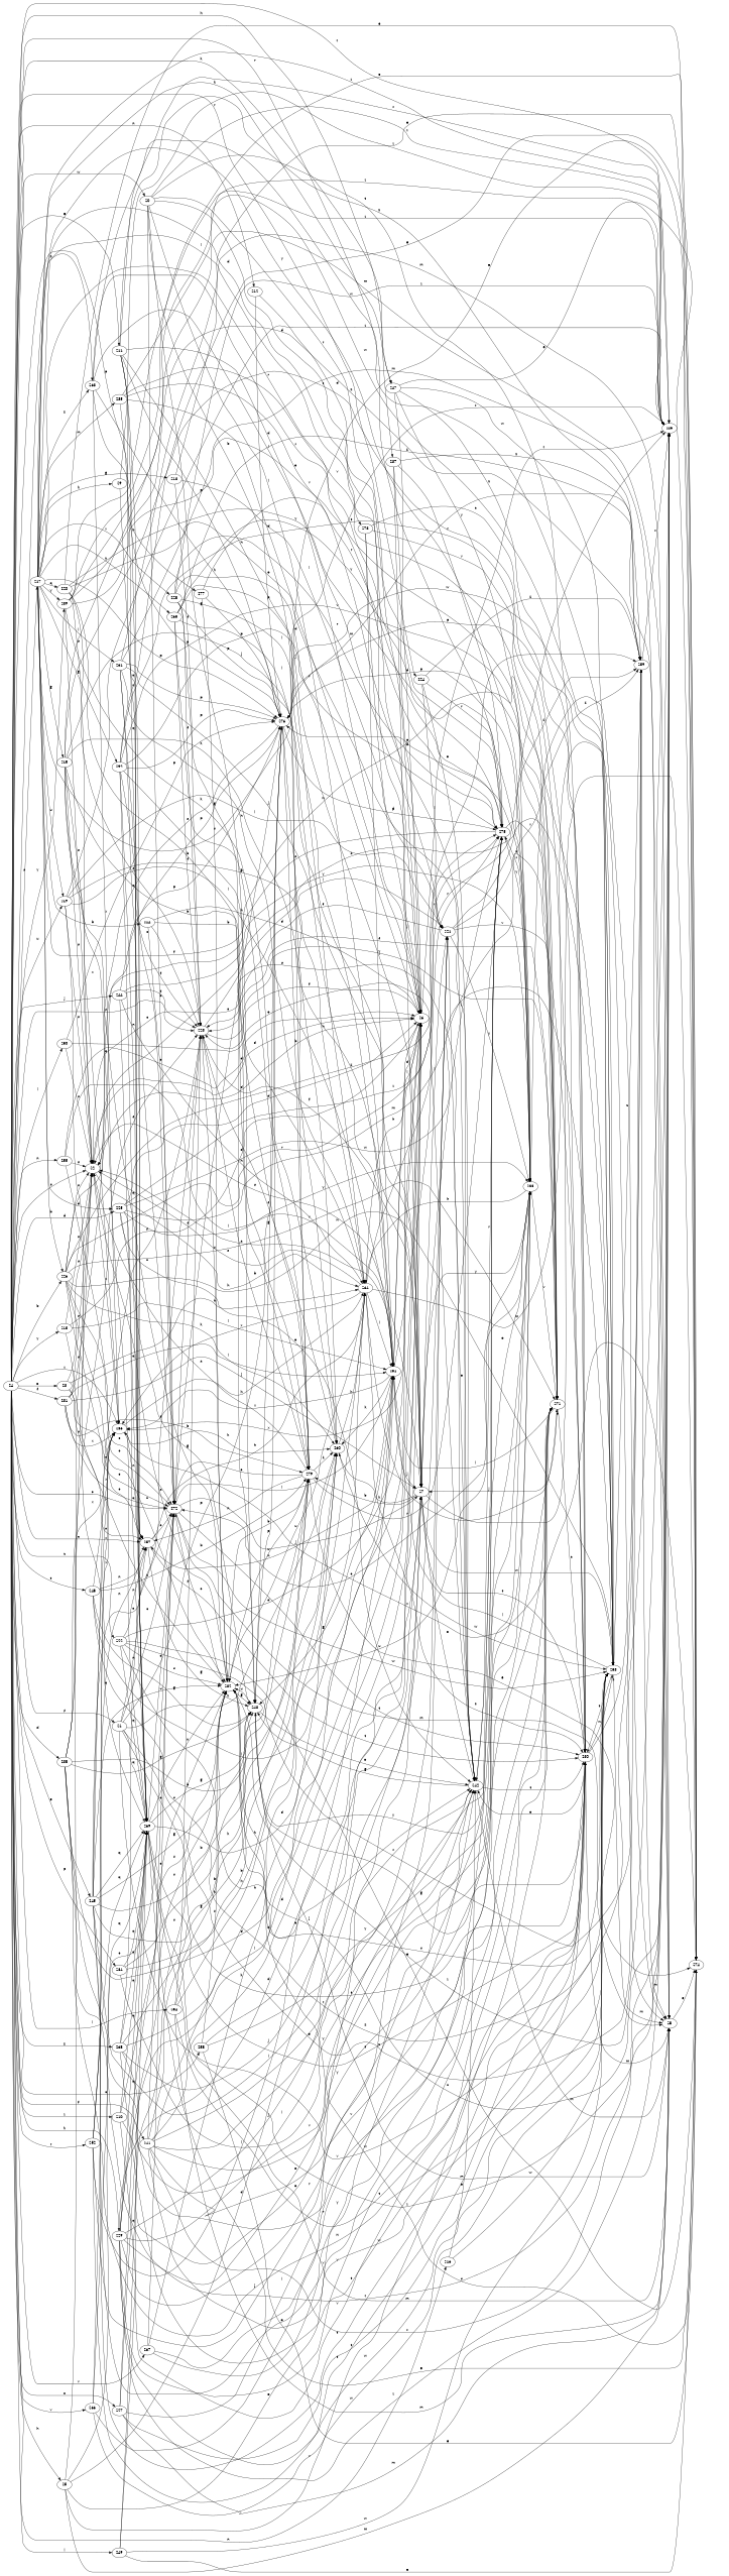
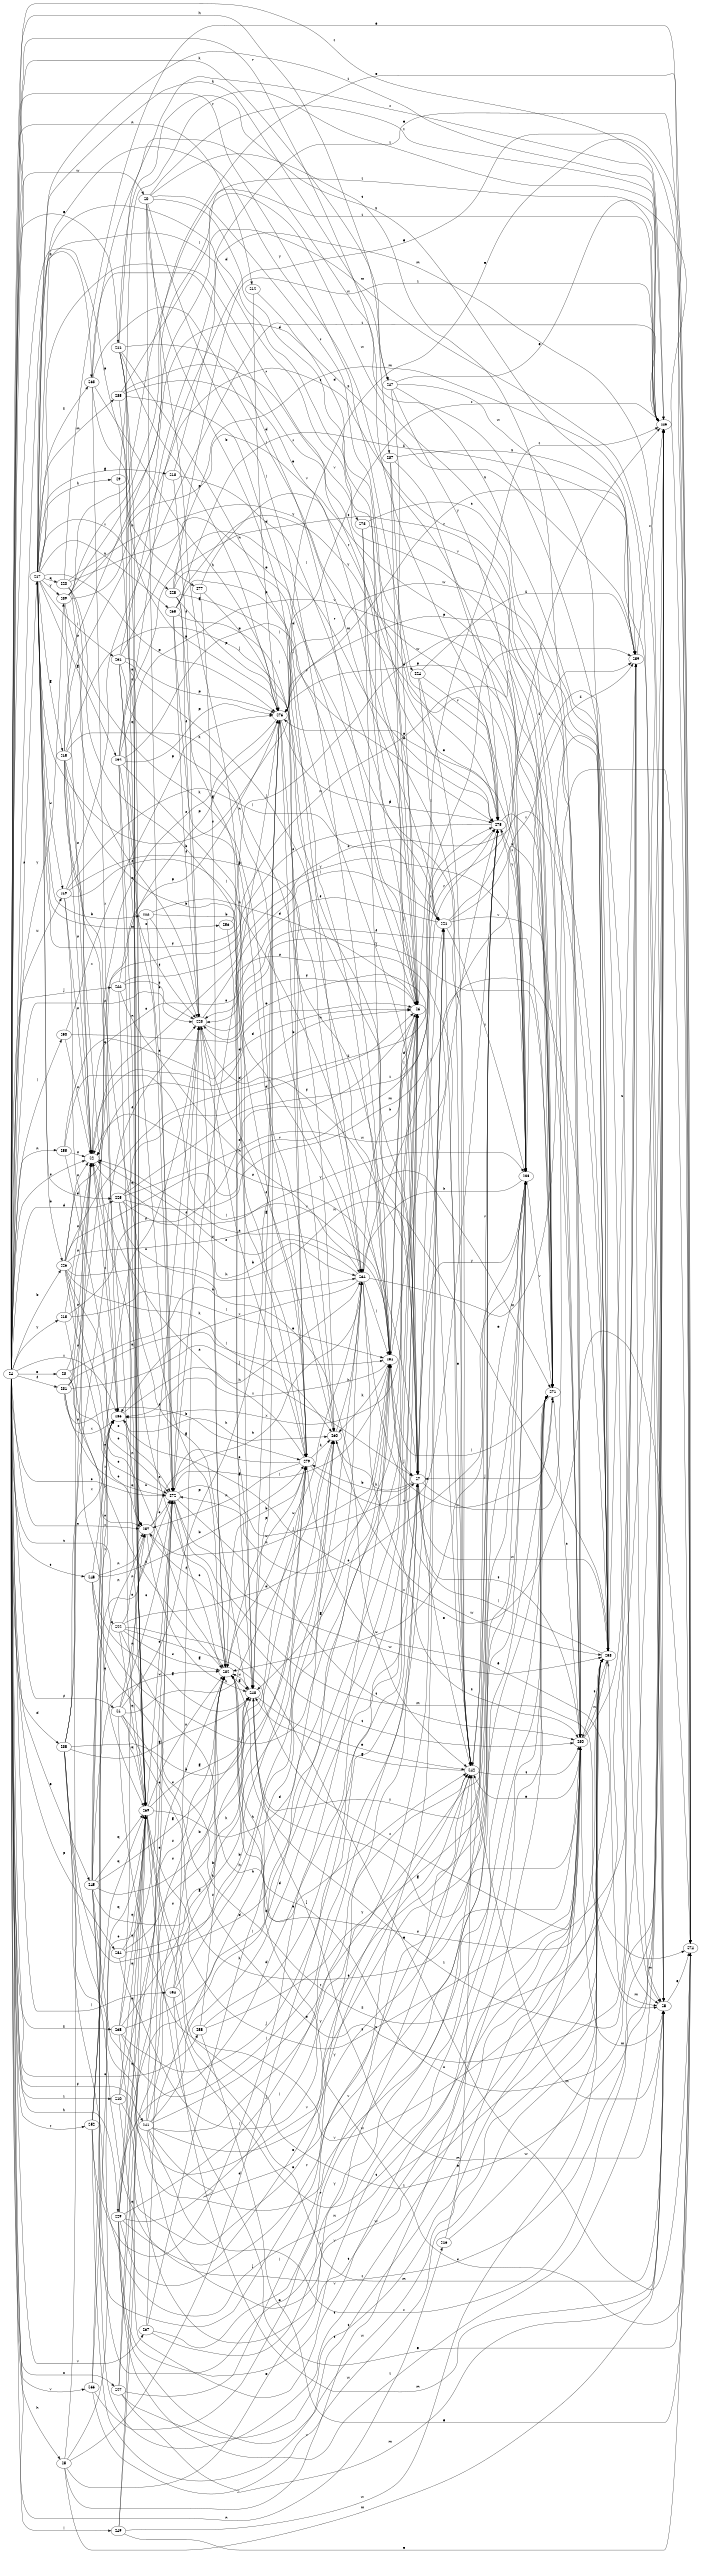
  strict digraph {
    fontname=Lato
    rankdir=LR
    node [fontname=Lato]
    edge [fontname=Lato]
    S4
    S17
    S2
    S26
    S58
    S27
    S72
    S38
    S25
    S11
    S45
    S31
    S1
    S41
    S23
    S5
    S37
    S49
    S50
    S44
    S29
    S47
    S54
    S12
    S55
    S16
    S57
    S3
    S34
    S77
    S24
    S52
    S75
    S10
    S46
    S22
    S48
    S19
    S67
    S66
    S0
    S36
    S15
    S39
    S68
    S63
    S6
    S13
    n49 [label=S92]
    S18
    S9
    S61
    S73
+   S56
    S35
    S8
    S76
    S20
    S65
    S14
    S28
    S53
    S33
    S64
    S60
    S32
    S71
    S59
    S74
    S7
    S21
    S69
    S30
    S51
    n75 [label=S79]
    S43
    S42
    S4 -> S17 [label=a]
    S4 -> S2 [label=a]
    S4 -> S26 [label=b]
    S4 -> S58 [label=c]
    S4 -> S27 [label=c]
    S4 -> S72 [label=c]
    S4 -> S38 [label=d]
    S4 -> S25 [label=d]
    S4 -> S11 [label=e]
    S4 -> S45 [label=e]
    S4 -> S31 [label=f]
    S4 -> S1 [label=f]
    S4 -> S41 [label=f]
    S4 -> S23 [label=f]
    S4 -> S5 [label=h]
    S4 -> S37 [label=h]
    S4 -> S49 [label=i]
    S4 -> S50 [label=i]
    S4 -> S44 [label=j]
    S4 -> S29 [label=k]
    S4 -> S47 [label=k]
    S4 -> S54 [label=l]
    S4 -> S12 [label=n]
    S4 -> S55 [label=n]
    S4 -> S16 [label=n]
    S4 -> S57 [label=n]
    S4 -> S3 [label=o]
    S4 -> S34 [label=p]
    S4 -> S77 [label=p]
    S4 -> S24 [label=r]
    S4 -> S52 [label=r]
    S4 -> S75 [label=r]
    S4 -> S10 [label=s]
    S4 -> S46 [label=s]
    S4 -> S22 [label=t]
    S4 -> S48 [label=t]
    S4 -> S19 [label=u]
    S4 -> S67 [label=v]
    S4 -> S66 [label=v]
    S4 -> S0 [label=w]
    S4 -> S36 [label=x]
    S4 -> S15 [label=y]
    S4 -> S39 [label=y]
    S4 -> S68 [label=z]
    S4 -> S63 [label=z]
    S17 -> S26 [label=b]
    S17 -> S25 [label=d]
    S17 -> S47 [label=k]
    S17 -> S75 [label=r]
    S17 -> S46 [label=s]
    S17 -> S19 [label=u]
    S17 -> S39 [label=y]
    S17 -> S63 [label=z]
    S17 -> S6 [label=d]
    S17 -> S13 [label=g]
    S17 -> n49 [label=g]
    S17 -> S18 [label=g]
    S17 -> S9 [label=k]
    S17 -> S61 [label=l]
    S17 -> S73 [label=l]
+   S17 -> S56 [label=m]
    S17 -> S35 [label=m]
    S17 -> S8 [label=m]
    S17 -> S76 [label=p]
    S17 -> S20 [label=q]
    S17 -> S65 [label=t]
    S17 -> S14 [label=b]
    S17 -> S28 [label=v]
    S17 -> S53 [label=w]
    S17 -> S33 [label=y]
    S2 -> S36 [label=x]
    S2 -> S6 [label=d]
    S2 -> S64 [label=h]
    S26 -> S2 [label=a]
    S26 -> S72 [label=c]
    S26 -> S57 [label=n]
    S26 -> S75 [label=r]
    S26 -> S6 [label=d]
    S26 -> S53 [label=w]
    S26 -> S60 [label=k]
    S26 -> S32 [label=u]
    S26 -> S71 [label=v]
    S26 -> S59 [label=z]
    S58 -> S33 [label=y]
    S58 -> S32 [label=u]
    S58 -> S74 [label=e]
    S58 -> S7 [label=j]
    S27 -> S8 [label=m]
    S27 -> S32 [label=u]
    S27 -> S21 [label=l]
    S27 -> S69 [label=q]
    S27 -> S30 [label=t]
    S72 -> S23 [label=f]
    S72 -> S8 [label=m]
    S72 -> S53 [label=w]
    S72 -> S7 [label=j]
    S72 -> S30 [label=t]
    S72 -> S51 [label=i]
    S38 -> S2 [label=a]
    S38 -> S23 [label=f]
    S38 -> S46 [label=s]
    S38 -> S36 [label=x]
    S38 -> S6 [label=d]
    S38 -> S53 [label=w]
    S38 -> S71 [label=v]
    S38 -> n75 [label=b]
    S38 -> S43 [label=g]
    S25 -> S46 [label=s]
    S25 -> S6 [label=d]
    S25 -> S8 [label=m]
    S25 -> S53 [label=w]
    S25 -> S33 [label=y]
    S25 -> S69 [label=q]
    S25 -> S43 [label=g]
    S25 -> S42 [label=o]
    S11 -> S72 [label=c]
    S11 -> S57 [label=n]
    S11 -> S46 [label=s]
    S11 -> S6 [label=d]
    S11 -> S76 [label=p]
    S11 -> S64 [label=h]
    S11 -> S59 [label=z]
    S11 -> S69 [label=q]
    S45 -> S72 [label=c]
    S45 -> S23 [label=f]
    S45 -> S36 [label=x]
    S45 -> S60 [label=k]
    S45 -> S32 [label=u]
    S45 -> S71 [label=v]
    S45 -> S21 [label=l]
    S45 -> S69 [label=q]
    S45 -> S30 [label=t]
    S45 -> n75 [label=b]
    S45 -> S43 [label=g]
    S31 -> S2 [label=a]
    S31 -> S72 [label=c]
    S31 -> S36 [label=x]
    S31 -> S76 [label=p]
    S31 -> S7 [label=j]
    S31 -> S51 [label=i]
    S31 -> n75 [label=b]
    S1 -> S72 [label=c]
    S1 -> S23 [label=f]
    S1 -> S76 [label=p]
    S1 -> S53 [label=w]
    S1 -> S60 [label=k]
    S1 -> S59 [label=z]
    S1 -> S69 [label=q]
    S1 -> S30 [label=t]
    S41 -> S72 [label=c]
    S41 -> S75 [label=r]
    S41 -> S46 [label=s]
    S41 -> S6 [label=d]
    S41 -> S53 [label=w]
    S41 -> S33 [label=y]
    S41 -> S64 [label=h]
    S41 -> S71 [label=v]
    S41 -> S43 [label=g]
    S41 -> S42 [label=o]
    S23 -> S32 [label=u]
    S23 -> S71 [label=v]
    S23 -> S21 [label=l]
    S23 -> n75 [label=b]
    S5 -> S2 [label=a]
    S5 -> S72 [label=c]
    S5 -> S6 [label=d]
    S5 -> S8 [label=m]
    S5 -> S71 [label=v]
    S5 -> S42 [label=o]
    S37 -> S75 [label=r]
    S37 -> S6 [label=d]
    S37 -> S59 [label=z]
    S37 -> S7 [label=j]
    S49 -> S53 [label=w]
    S49 -> S32 [label=u]
    S49 -> S74 [label=e]
    S49 -> S69 [label=q]
    S50 -> S2 [label=a]
    S50 -> S76 [label=p]
    S50 -> S42 [label=o]
    S44 -> S23 [label=f]
    S44 -> S76 [label=p]
    S44 -> S33 [label=y]
    S44 -> S64 [label=h]
    S44 -> S69 [label=q]
    S29 -> S75 [label=r]
    S29 -> S46 [label=s]
    S29 -> S6 [label=d]
    S29 -> S53 [label=w]
    S29 -> S32 [label=u]
    S29 -> S71 [label=v]
    S29 -> S7 [label=j]
    S29 -> S21 [label=l]
    S29 -> S69 [label=q]
    S29 -> S51 [label=i]
    S29 -> S42 [label=o]
    S47 -> S6 [label=d]
    S47 -> S53 [label=w]
    S47 -> S33 [label=y]
    S47 -> S74 [label=e]
    S47 -> S30 [label=t]
    S54 -> S23 [label=f]
    S54 -> S8 [label=m]
    S54 -> S60 [label=k]
    S54 -> S30 [label=t]
    S54 -> n75 [label=b]
    S12 -> S6 [label=d]
    S12 -> S76 [label=p]
    S55 -> S2 [label=a]
    S55 -> S72 [label=c]
    S55 -> S6 [label=d]
    S55 -> S51 [label=i]
    S16 -> S53 [label=w]
    S16 -> S42 [label=o]
    S57 -> S72 [label=c]
    S57 -> S64 [label=h]
    S57 -> S30 [label=t]
    S57 -> S43 [label=g]
    S3 -> S2 [label=a]
    S3 -> S72 [label=c]
    S3 -> S57 [label=n]
    S3 -> S64 [label=h]
    S34 -> S33 [label=y]
    S34 -> S64 [label=h]
    S34 -> S60 [label=k]
    S34 -> S69 [label=q]
    S77 -> S75 [label=r]
    S77 -> S76 [label=p]
    S77 -> S32 [label=u]
    S24 -> S75 [label=r]
    S24 -> S59 [label=z]
    S24 -> S21 [label=l]
    S24 -> S42 [label=o]
    S52 -> S57 [label=n]
    S52 -> S36 [label=x]
    S52 -> S7 [label=j]
    S52 -> S69 [label=q]
    S52 -> S30 [label=t]
    S52 -> S51 [label=i]
    S75 -> S2 [label=a]
    S75 -> S33 [label=y]
    S75 -> S71 [label=v]
    S75 -> S7 [label=j]
    S10 -> S32 [label=u]
    S10 -> S71 [label=v]
    S10 -> S69 [label=q]
    S10 -> S42 [label=o]
    S46 -> S32 [label=u]
    S22 -> S57 [label=n]
    S22 -> S46 [label=s]
    S22 -> S6 [label=d]
    S22 -> S32 [label=u]
    S22 -> S74 [label=e]
    S22 -> S69 [label=q]
    S22 -> S42 [label=o]
    S48 -> S57 [label=n]
    S48 -> S36 [label=x]
    S48 -> S59 [label=z]
    S48 -> S51 [label=i]
    S48 -> n75 [label=b]
    S48 -> S43 [label=g]
    S19 -> S2 [label=a]
    S19 -> S46 [label=s]
    S19 -> S7 [label=j]
    S19 -> S21 [label=l]
    S19 -> S69 [label=q]
    S19 -> S51 [label=i]
    S67 -> S72 [label=c]
    S67 -> S75 [label=r]
    S67 -> S33 [label=y]
    S67 -> S60 [label=k]
    S66 -> S36 [label=x]
    S66 -> S53 [label=w]
    S66 -> S69 [label=q]
    S66 -> S42 [label=o]
    S0 -> S72 [label=c]
    S0 -> S75 [label=r]
    S0 -> S46 [label=s]
    S0 -> S6 [label=d]
    S0 -> S30 [label=t]
    S0 -> S51 [label=i]
    S0 -> n75 [label=b]
    S0 -> S43 [label=g]
    S36 -> S57 [label=n]
    S36 -> S64 [label=h]
    S36 -> S60 [label=k]
    S15 -> S2 [label=a]
    S15 -> S6 [label=d]
    S15 -> S32 [label=u]
    S15 -> S51 [label=i]
    S39 -> S2 [label=a]
    S39 -> S46 [label=s]
    S39 -> S8 [label=m]
    S39 -> S60 [label=k]
    S39 -> S71 [label=v]
    S39 -> S59 [label=z]
    S39 -> S74 [label=e]
    S68 -> S57 [label=n]
    S68 -> S6 [label=d]
    S68 -> S71 [label=v]
    S68 -> S7 [label=j]
    S68 -> S69 [label=q]
    S68 -> S30 [label=t]
    S68 -> n75 [label=b]
    S63 -> S75 [label=r]
    S63 -> S36 [label=x]
    S63 -> S76 [label=p]
    S63 -> S53 [label=w]
    S63 -> S60 [label=k]
    S63 -> S21 [label=l]
    S6 -> S23 [label=f]
    S6 -> S46 [label=s]
    S6 -> S36 [label=x]
    S6 -> S64 [label=h]
    S6 -> S51 [label=i]
    S13 -> S23 [label=f]
    S13 -> S8 [label=m]
    S13 -> S21 [label=l]
    n49 -> S72 [label=c]
    n49 -> S57 [label=n]
    n49 -> S75 [label=r]
    n49 -> S76 [label=p]
    n49 -> S64 [label=h]
    n49 -> S71 [label=v]
    n49 -> S74 [label=e]
    n49 -> S69 [label=q]
    n49 -> S30 [label=t]
    S18 -> S2 [label=a]
    S18 -> S46 [label=s]
    S18 -> S36 [label=x]
    S18 -> S60 [label=k]
    S18 -> S32 [label=u]
    S18 -> S7 [label=j]
    S18 -> S69 [label=q]
    S18 -> S30 [label=t]
    S18 -> n75 [label=b]
    S9 -> S57 [label=n]
    S9 -> S46 [label=s]
    S61 -> S23 [label=f]
    S61 -> S8 [label=m]
    S61 -> S76 [label=p]
    S61 -> S64 [label=h]
    S61 -> S74 [label=e]
    S61 -> S7 [label=j]
    S61 -> S69 [label=q]
    S73 -> S6 [label=d]
    S73 -> S71 [label=v]
    S73 -> S30 [label=t]
    S73 -> S51 [label=i]
+   S56 -> S53 [label=w]
+   S56 -> S43 [label=g]
    S35 -> S6 [label=d]
    S35 -> S53 [label=w]
    S35 -> S71 [label=v]
    S35 -> S69 [label=q]
    S35 -> S42 [label=o]
    S8 -> S74 [label=e]
    S76 -> S2 [label=a]
    S76 -> S72 [label=c]
    S76 -> S75 [label=r]
    S76 -> S46 [label=s]
    S76 -> S53 [label=w]
    S76 -> S64 [label=h]
    S76 -> S74 [label=e]
    S76 -> n75 [label=b]
    S76 -> S43 [label=g]
    S20 -> S2 [label=a]
    S20 -> S23 [label=f]
    S20 -> S33 [label=y]
    S20 -> S74 [label=e]
    S20 -> n75 [label=b]
    S20 -> S42 [label=o]
    S65 -> S23 [label=f]
    S65 -> S33 [label=y]
    S65 -> S59 [label=z]
    S65 -> S7 [label=j]
    S65 -> S51 [label=i]
    S65 -> n75 [label=b]
    S14 -> S72 [label=c]
    S14 -> S23 [label=f]
    S14 -> S6 [label=d]
    S14 -> n75 [label=b]
    S28 -> S23 [label=f]
    S28 -> S75 [label=r]
    S28 -> S46 [label=s]
    S28 -> S6 [label=d]
    S28 -> S76 [label=p]
    S28 -> S51 [label=i]
    S28 -> S43 [label=g]
    S53 -> S2 [label=a]
    S53 -> S8 [label=m]
    S53 -> S76 [label=p]
    S53 -> S32 [label=u]
    S53 -> S59 [label=z]
    S53 -> S30 [label=t]
    S53 -> S51 [label=i]
    S33 -> S72 [label=c]
    S33 -> S75 [label=r]
    S33 -> S76 [label=p]
    S33 -> S64 [label=h]
    S33 -> S32 [label=u]
    S33 -> S71 [label=v]
    S33 -> S59 [label=z]
    S33 -> S42 [label=o]
    S64 -> S2 [label=a]
    S64 -> S75 [label=r]
    S64 -> S36 [label=x]
    S64 -> S8 [label=m]
    S64 -> S32 [label=u]
    S64 -> S71 [label=v]
    S64 -> S30 [label=t]
    S64 -> S51 [label=i]
    S60 -> S23 [label=f]
    S60 -> S53 [label=w]
    S60 -> S64 [label=h]
    S32 -> S2 [label=a]
    S32 -> S72 [label=c]
    S32 -> S46 [label=s]
    S32 -> n75 [label=b]
    S32 -> S43 [label=g]
    S71 -> S23 [label=f]
    S71 -> S76 [label=p]
    S71 -> S7 [label=j]
    S71 -> S30 [label=t]
    S71 -> S51 [label=i]
    S59 -> S46 [label=s]
    S59 -> S8 [label=m]
    S74 -> S36 [label=x]
    S74 -> S32 [label=u]
    S7 -> S2 [label=a]
    S7 -> S23 [label=f]
    S7 -> S53 [label=w]
    S7 -> S33 [label=y]
    S7 -> S60 [label=k]
    S7 -> S74 [label=e]
    S7 -> S21 [label=l]
    S7 -> S30 [label=t]
    S7 -> n75 [label=b]
    S7 -> S42 [label=o]
    S21 -> S23 [label=f]
    S21 -> S33 [label=y]
    S21 -> S71 [label=v]
    S21 -> S59 [label=z]
    S21 -> S30 [label=t]
    S21 -> S42 [label=o]
    S69 -> S72 [label=c]
    S69 -> S46 [label=s]
    S69 -> S6 [label=d]
    S69 -> S8 [label=m]
    S69 -> S32 [label=u]
    S69 -> S74 [label=e]
    S69 -> S30 [label=t]
    S69 -> S43 [label=g]
    S30 -> S8 [label=m]
    S30 -> S53 [label=w]
    S30 -> S59 [label=z]
    S30 -> S43 [label=g]
    S30 -> S42 [label=o]
    S51 -> S2 [label=a]
    S51 -> S57 [label=n]
    S51 -> S75 [label=r]
    S51 -> S36 [label=x]
    S51 -> S6 [label=d]
    S51 -> S60 [label=k]
    S51 -> S7 [label=j]
    S51 -> S43 [label=g]
    n75 -> S2 [label=a]
    n75 -> S72 [label=c]
    n75 -> S57 [label=n]
    n75 -> S75 [label=r]
    n75 -> S60 [label=k]
    n75 -> S32 [label=u]
    n75 -> S74 [label=e]
    S43 -> S8 [label=m]
    S43 -> S76 [label=p]
    S43 -> S33 [label=y]
    S43 -> S32 [label=u]
    S43 -> S42 [label=o]
    S42 -> S2 [label=a]
    S42 -> S75 [label=r]
    S42 -> S8 [label=m]
    S42 -> S30 [label=t]
    S42 -> S43 [label=g]
  }
